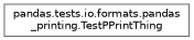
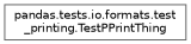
  digraph {
    rankdir=LR
-   n1 [color=grey40 fillcolor=white fontname=Helvetica fontsize=10 height=0.2 label="pandas.tests.io.formats.pandas\l_printing.TestPPrintThing" shape=box style=filled width=0.4]
+   n1 [color=grey40 fillcolor=white fontname=Helvetica fontsize=10 height=0.2 label="pandas.tests.io.formats.test\l_printing.TestPPrintThing" shape=box style=filled width=0.4]
  }
